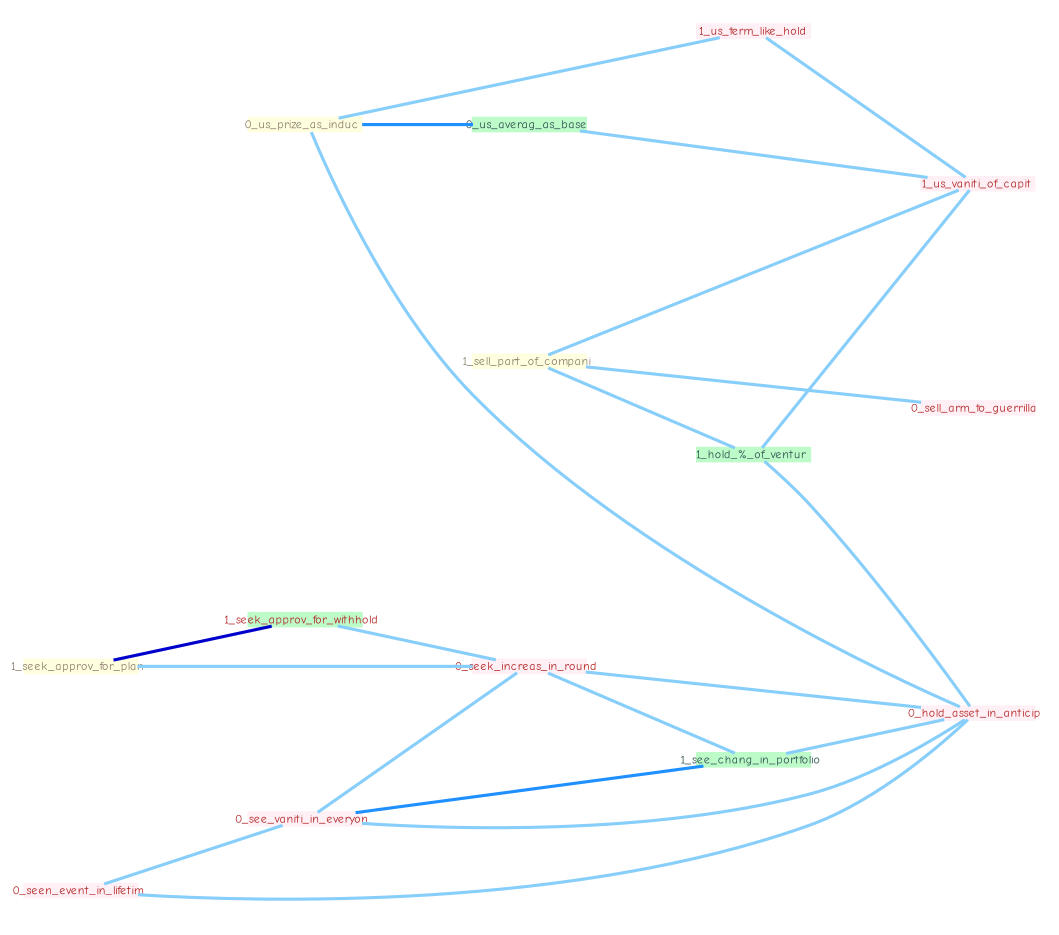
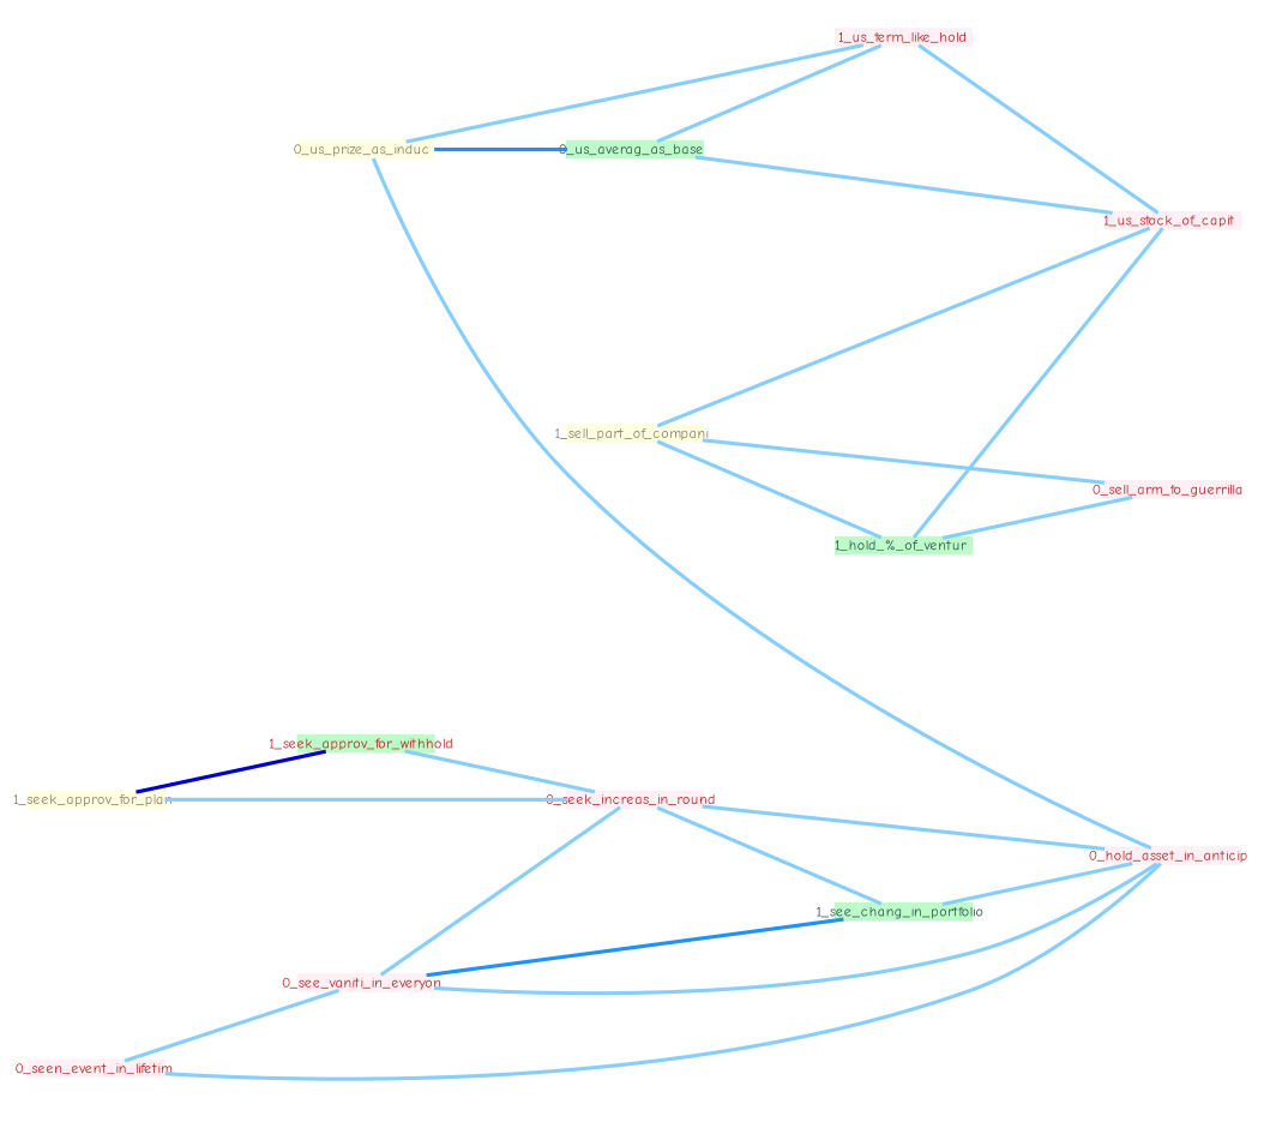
  graph {
    fontname="Comic Neue"
    rankdir=LR
    node [color="#fff0f5" fixedsize=true fontcolor="#b22222" fontname="Comic Neue" fontsize=4 shape=polygon style=filled]
    edge [color="#87cefa" fontname="Comic Neue" w=1]
    "0_us_prize_as_induc " [color="#ffffe0" fontcolor="#8b7d6b" height=.06 width=.5]
    "1_sell_part_of_compani " [color="#ffffe0" fontcolor="#8b7d6b" height=.06 width=.5]
    "1_seek_approv_for_plan " [color="#ffffe0" fontcolor="#8b7d6b" height=.06 width=.5]
    "0_seen_event_in_lifetim " [height=.06 width=.5]
    n5 [height=.06 label="1_us_term_like_hold" width=.5]
    "0_see_vaniti_in_everyon " [height=.06 width=.5]
    "0_sell_arm_to_guerrilla " [height=.06 width=.5]
    "0_seek_increas_in_round " [height=.06 width=.5]
-   "1_us_stock_of_capit " [height=.06 width=.5 label="1_us_vaniti_of_capit"]
+   "1_us_stock_of_capit " [height=.06 width=.5]
    "0_hold_asset_in_anticip " [height=.06 width=.5]
    "0_us_averag_as_base " [color="#BDFCC9" fontcolor="#2f4f4f" height=.06 width=.5]
    "1_hold_%_of_ventur " [color="#BDFCC9" fontcolor="#2f4f4f" height=.06 width=.5]
    "1_seek_approv_for_withhold " [color="#BDFCC9" height=.06 width=.5]
    "1_see_chang_in_portfolio " [color="#BDFCC9" fontcolor="#2f4f4f" height=.06 width=.5]
    subgraph sub_1 {
      "0_us_prize_as_induc "
      "1_sell_part_of_compani "
      "1_seek_approv_for_plan "
    }
    subgraph sub_2 {
      "0_seen_event_in_lifetim "
      n5
      "0_see_vaniti_in_everyon "
      "0_sell_arm_to_guerrilla "
      "0_seek_increas_in_round "
      "1_us_stock_of_capit "
      "0_hold_asset_in_anticip "
    }
    "0_us_prize_as_induc " -- n5
    "0_us_prize_as_induc " -- "0_hold_asset_in_anticip "
    "0_us_prize_as_induc " -- "0_us_averag_as_base " [color="#1e90ff" w=2]
    "1_sell_part_of_compani " -- "0_sell_arm_to_guerrilla "
    "1_sell_part_of_compani " -- "1_us_stock_of_capit "
    "1_sell_part_of_compani " -- "1_hold_%_of_ventur "
    "1_seek_approv_for_plan " -- "0_seek_increas_in_round "
    "1_seek_approv_for_plan " -- "1_seek_approv_for_withhold " [color="#0000cd" w=3]
    "0_seen_event_in_lifetim " -- "0_see_vaniti_in_everyon "
    "0_seen_event_in_lifetim " -- "0_hold_asset_in_anticip "
    n5 -- "1_us_stock_of_capit "
    "0_see_vaniti_in_everyon " -- "0_seek_increas_in_round "
    "0_see_vaniti_in_everyon " -- "0_hold_asset_in_anticip "
    "0_see_vaniti_in_everyon " -- "1_see_chang_in_portfolio " [color="#1e90ff" w=2]
    "0_seek_increas_in_round " -- "0_hold_asset_in_anticip "
    "0_seek_increas_in_round " -- "1_see_chang_in_portfolio "
+   "0_us_averag_as_base " -- n5
    "0_us_averag_as_base " -- "1_us_stock_of_capit "
    "1_hold_%_of_ventur " -- "1_us_stock_of_capit "
-   "1_hold_%_of_ventur " -- "0_hold_asset_in_anticip "
+   "1_hold_%_of_ventur " -- "0_sell_arm_to_guerrilla "
    "1_seek_approv_for_withhold " -- "0_seek_increas_in_round "
    "1_see_chang_in_portfolio " -- "0_hold_asset_in_anticip "
  }
